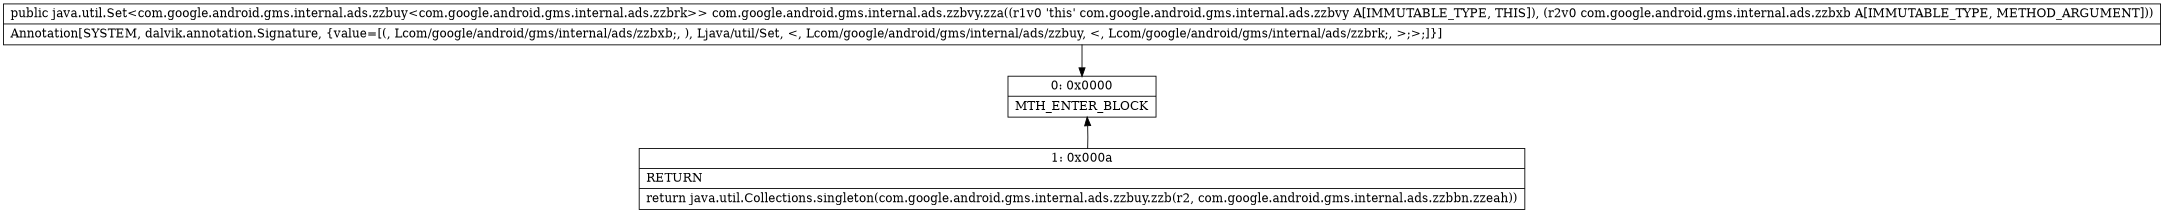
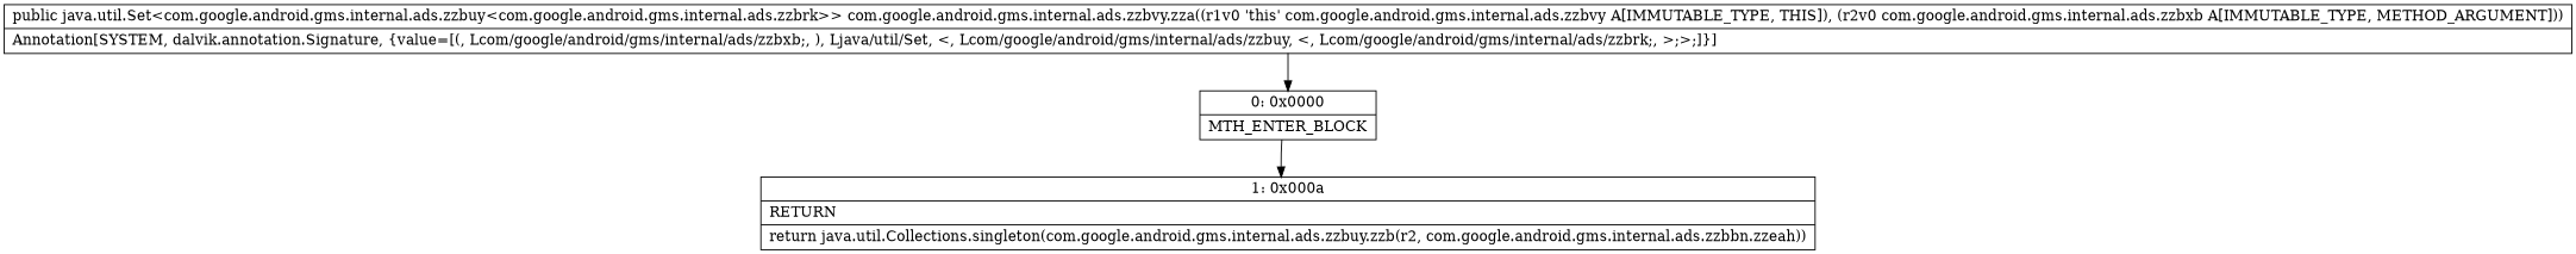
  digraph {
    node [shape=record]
    n1 [label="{0\:\ 0x0000|MTH_ENTER_BLOCK\l}"]
    n2 [label="{1\:\ 0x000a|RETURN\l|return java.util.Collections.singleton(com.google.android.gms.internal.ads.zzbuy.zzb(r2, com.google.android.gms.internal.ads.zzbbn.zzeah))\l}"]
    n3 [label="{public java.util.Set\<com.google.android.gms.internal.ads.zzbuy\<com.google.android.gms.internal.ads.zzbrk\>\> com.google.android.gms.internal.ads.zzbvy.zza((r1v0 'this' com.google.android.gms.internal.ads.zzbvy A[IMMUTABLE_TYPE, THIS]), (r2v0 com.google.android.gms.internal.ads.zzbxb A[IMMUTABLE_TYPE, METHOD_ARGUMENT]))  | Annotation[SYSTEM, dalvik.annotation.Signature, \{value=[(, Lcom\/google\/android\/gms\/internal\/ads\/zzbxb;, ), Ljava\/util\/Set, \<, Lcom\/google\/android\/gms\/internal\/ads\/zzbuy, \<, Lcom\/google\/android\/gms\/internal\/ads\/zzbrk;, \>;\>;]\}]\l}"]
-   n2 -> n1
+   n1 -> n2
    n3 -> n1
  }
